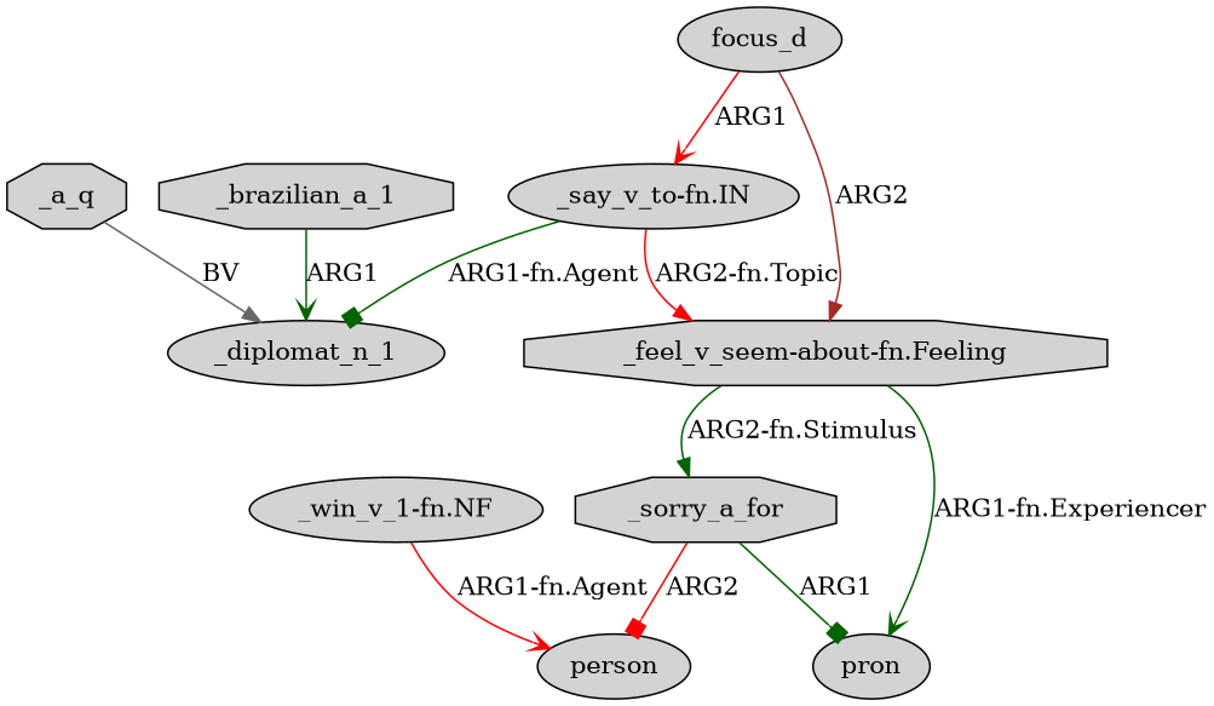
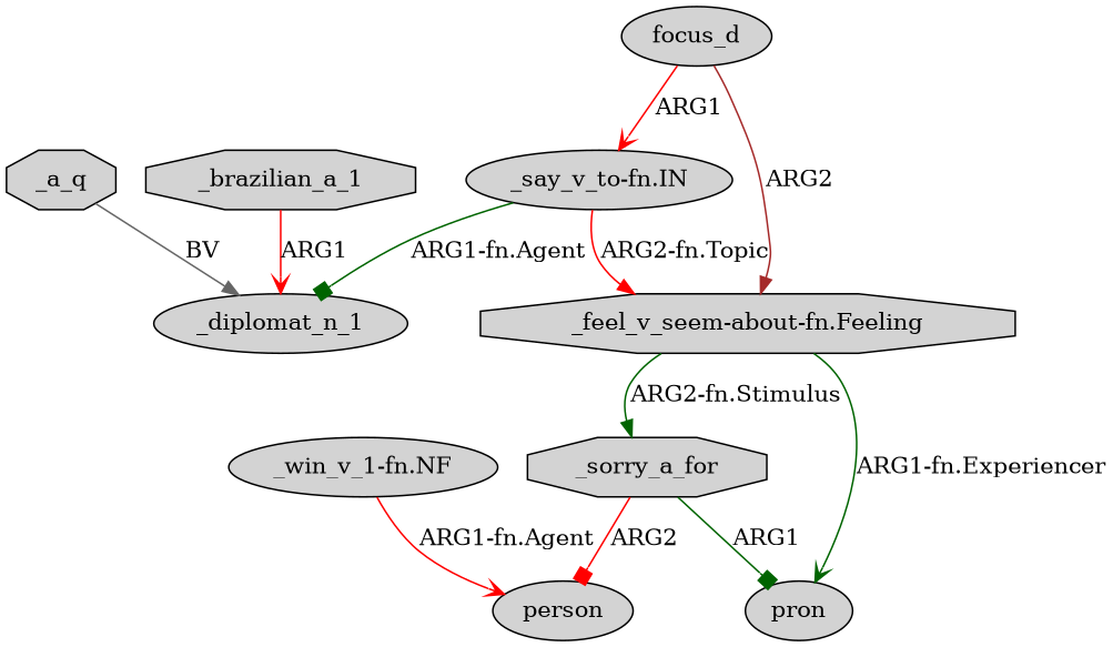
  digraph {
    node [shape=ellipse style=filled]
    edge [arrowhead=normal color=darkgreen]
    _sorry_a_for [shape=octagon]
    person
    pron
    "_say_v_to-fn.IN"
    _diplomat_n_1
    "_feel_v_seem-about-fn.Feeling" [shape=octagon]
    focus_d
    "_win_v_1-fn.NF"
    _a_q [shape=octagon]
    _brazilian_a_1 [shape=octagon]
    _sorry_a_for -> person [arrowhead=box color=red label=ARG2]
    _sorry_a_for -> pron [arrowhead=box label=ARG1]
    "_say_v_to-fn.IN" -> _diplomat_n_1 [arrowhead=box label="ARG1-fn.Agent"]
    "_say_v_to-fn.IN" -> "_feel_v_seem-about-fn.Feeling" [color=red label="ARG2-fn.Topic"]
    "_feel_v_seem-about-fn.Feeling" -> _sorry_a_for [label="ARG2-fn.Stimulus"]
    "_feel_v_seem-about-fn.Feeling" -> pron [arrowhead=vee label="ARG1-fn.Experiencer"]
    focus_d -> "_say_v_to-fn.IN" [arrowhead=vee color=red label=ARG1]
    focus_d -> "_feel_v_seem-about-fn.Feeling" [color=brown label=ARG2]
    "_win_v_1-fn.NF" -> person [arrowhead=vee color=red label="ARG1-fn.Agent"]
    _a_q -> _diplomat_n_1 [color=gray40 label=BV]
-   _brazilian_a_1 -> _diplomat_n_1 [arrowhead=vee label=ARG1]
+   _brazilian_a_1 -> _diplomat_n_1 [arrowhead=vee color=red label=ARG1]
  }
